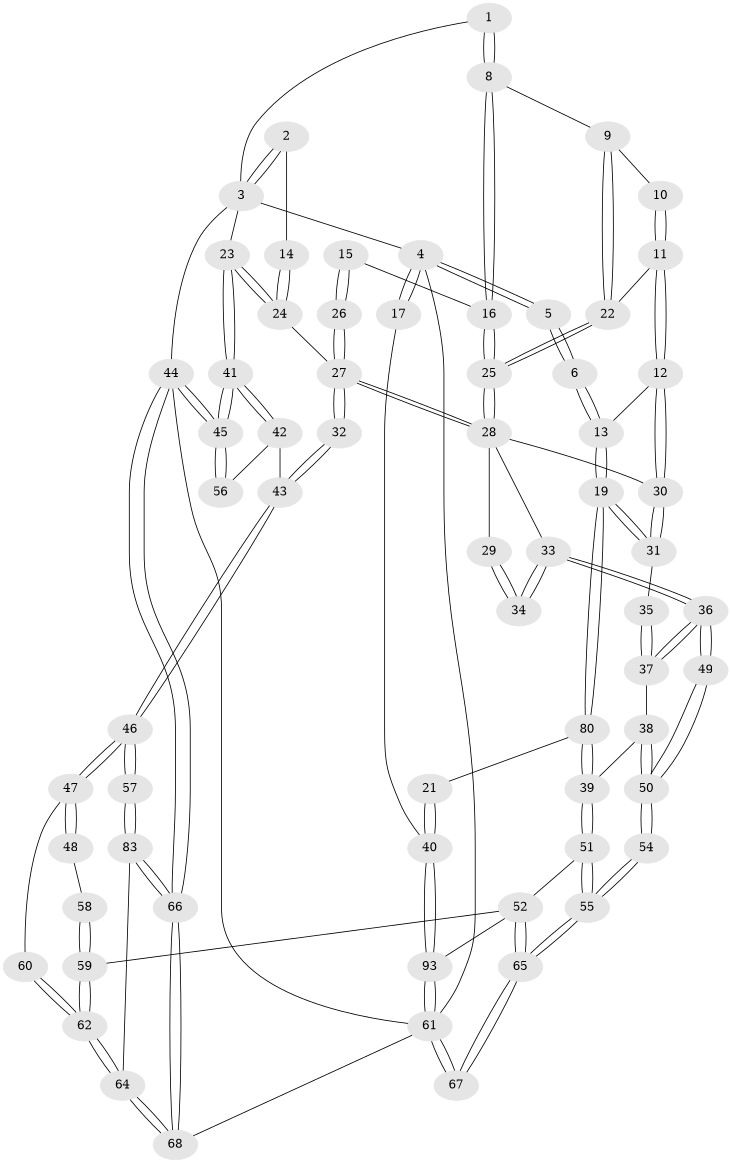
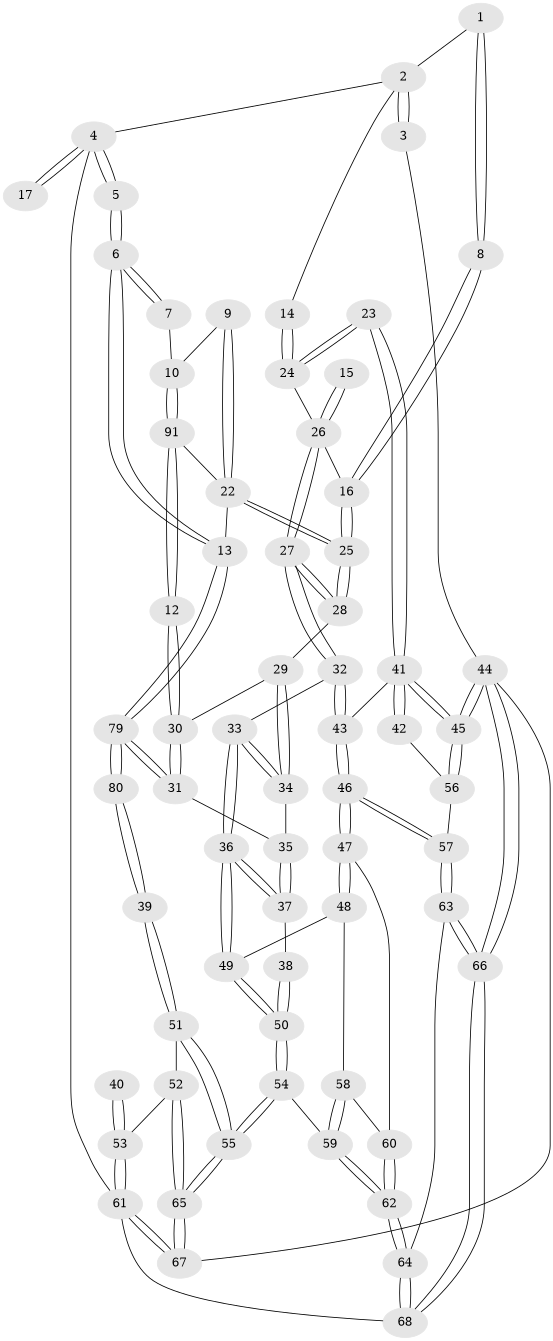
  graph {
    node [color=gray90 style=filled]
    1
    2
    8
    3
    14
    9
    16
    4
    23
    44
    24
    5
    17
    61
    41
    45
    66
    6
    40
    67
    68
+   7
    13
    10
-   19
-   11
+   19 [label=79]
+   11 [label=91]
    22
    25
    12
    30
    31
    n32 [label=80]
    15
    26
    27
    28
-   53 [label=93]
-   21
+   53
    39
    35
    51
    42
    29
    32
    33
    43
    34
    37
    36
    46
    49
    38
    50
    54
    52
    55
    56
    57
    47
    48
    60
-   63 [label=83]
+   63
    58
    62
    59
    65
    64
-   1 -- 3
+   1 -- 2
    1 -- 8
    1 -- 8
    2 -- 3
    2 -- 3
    2 -- 14
-   8 -- 9
    8 -- 16
    8 -- 16
-   3 -- 4
-   3 -- 23
+   2 -- 4
    3 -- 44
    14 -- 24
    14 -- 24
    9 -- 10
    9 -- 22
    9 -- 22
    16 -- 25
    16 -- 25
    4 -- 5
    4 -- 5
    4 -- 17
    4 -- 17
    4 -- 61
    23 -- 24
    23 -- 24
    23 -- 41
    23 -- 41
-   44 -- 61
+   44 -- 67
    44 -- 45
    44 -- 45
    44 -- 66
    44 -- 66
-   24 -- 27
+   24 -- 26
    5 -- 6
    5 -- 6
-   17 -- 40
    61 -- 67
    61 -- 67
    61 -- 68
    41 -- 45
    41 -- 45
    41 -- 42
    41 -- 42
    45 -- 56
    45 -- 56
    66 -- 68
    66 -- 68
+   6 -- 7
+   6 -- 7
    6 -- 13
    6 -- 13
    40 -- 53
    40 -- 53
+   7 -- 10
    13 -- 19
    13 -- 19
    10 -- 11
    10 -- 11
    19 -- 31
    19 -- 31
    19 -- n32
    19 -- n32
    11 -- 22
    11 -- 12
    11 -- 12
    22 -- 25
    22 -- 25
    25 -- 28
    25 -- 28
-   12 -- 13
+   22 -- 13
    12 -- 30
    12 -- 30
    30 -- 31
    30 -- 31
    31 -- 35
-   n32 -- 21
    n32 -- 39
    n32 -- 39
-   15 -- 16
+   26 -- 16
    15 -- 26
    15 -- 26
    26 -- 27
    26 -- 27
    27 -- 28
    27 -- 28
    27 -- 32
    27 -- 32
    28 -- 29
    53 -- 61
    53 -- 61
-   21 -- 40
-   21 -- 40
    39 -- 51
    39 -- 51
    35 -- 37
    35 -- 37
    51 -- 52
    51 -- 55
    51 -- 55
-   42 -- 43
+   41 -- 43
    42 -- 56
-   28 -- 30
+   29 -- 30
    29 -- 34
    29 -- 34
-   28 -- 33
+   32 -- 33
    32 -- 43
    32 -- 43
    33 -- 34
    33 -- 34
    33 -- 36
    33 -- 36
    43 -- 46
    43 -- 46
+   34 -- 35
    37 -- 38
    36 -- 37
    36 -- 37
    36 -- 49
    36 -- 49
    46 -- 57
    46 -- 57
    46 -- 47
    46 -- 47
    49 -- 50
    49 -- 50
-   38 -- 39
    38 -- 50
    38 -- 50
    50 -- 54
    50 -- 54
    54 -- 55
    54 -- 55
-   52 -- 59
+   54 -- 59
    52 -- 53
    52 -- 65
    52 -- 65
    55 -- 65
    55 -- 65
+   56 -- 57
    57 -- 63
    57 -- 63
    47 -- 48
    47 -- 48
    47 -- 60
+   48 -- 49
    48 -- 58
    60 -- 62
    60 -- 62
    63 -- 66
    63 -- 66
    63 -- 64
+   58 -- 60
    58 -- 59
    58 -- 59
    62 -- 64
    62 -- 64
    59 -- 62
    59 -- 62
    65 -- 67
    65 -- 67
    64 -- 68
    64 -- 68
  }
